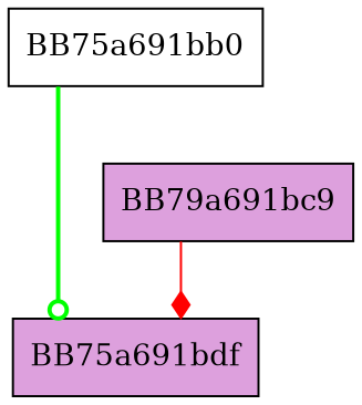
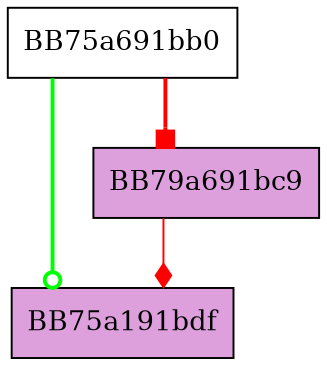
  digraph {
    fontname="DejaVu Serif"
    splines=ortho
    node [fillcolor=plum fontname="DejaVu Serif" shape=box style=filled]
    edge [color=red fontname="DejaVu Serif" style=bold]
    BB75a691bb0 [fillcolor=white]
-   BB75a691bdf
+   BB75a691bdf [label=BB75a191bdf]
    n3 [label=BB79a691bc9]
    BB75a691bb0 -> BB75a691bdf [arrowhead=odot color=green]
+   BB75a691bb0 -> n3 [arrowhead=box]
    n3 -> BB75a691bdf [arrowhead=diamond style=solid]
  }
